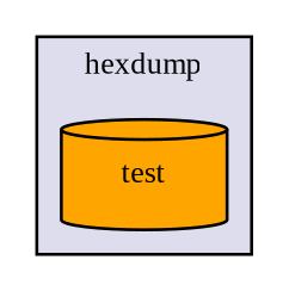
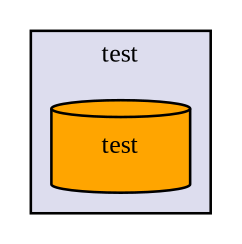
  digraph {
    compound=true
    fontname="Liberation Serif"
    n1 [fillcolor=orange fontname="Liberation Serif" fontsize=10 label=test pencolor=black shape=cylinder style=filled]
    subgraph cluster_1 {
      bgcolor="#ddddee"
      fontsize=10
-     label=hexdump
+     label=test
      pencolor=black
      n1
    }
  }
